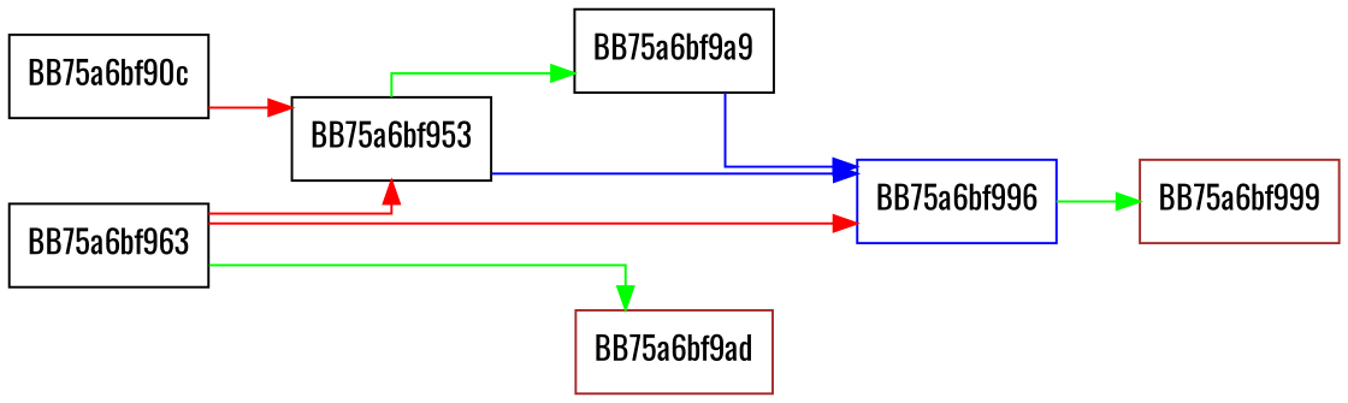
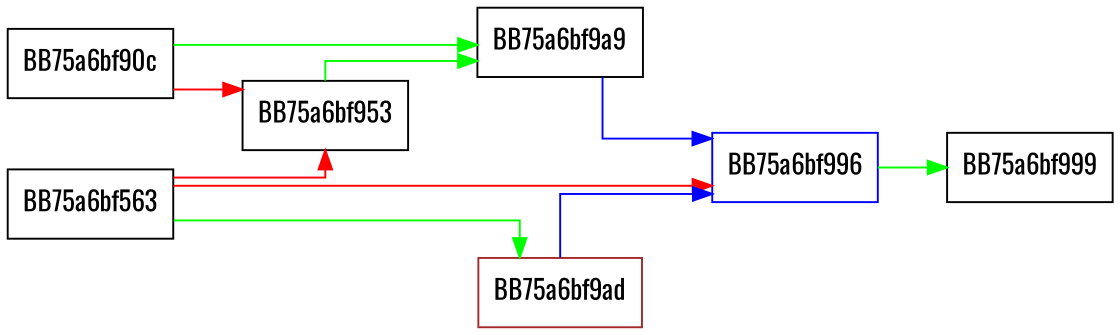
  digraph {
    fontname=Oswald
    rankdir=LR
    splines=ortho
    node [color=black fontname=Oswald shape=box]
    edge [color=green fontname=Oswald]
    BB75a6bf90c
    BB75a6bf9a9
    BB75a6bf953
    BB75a6bf996 [color=blue]
-   BB75a6bf999 [color=brown]
-   BB75a6bf963
+   BB75a6bf999
+   BB75a6bf963 [label=BB75a6bf563]
    BB75a6bf9ad [color=brown]
+   BB75a6bf90c -> BB75a6bf9a9
    BB75a6bf90c -> BB75a6bf953 [color=red]
    BB75a6bf9a9 -> BB75a6bf996 [color=blue]
    BB75a6bf953 -> BB75a6bf9a9
    BB75a6bf996 -> BB75a6bf999
    BB75a6bf963 -> BB75a6bf953 [color=red]
    BB75a6bf963 -> BB75a6bf996 [color=red]
    BB75a6bf963 -> BB75a6bf9ad
-   BB75a6bf953 -> BB75a6bf996 [color=blue]
+   BB75a6bf9ad -> BB75a6bf996 [color=blue]
  }
